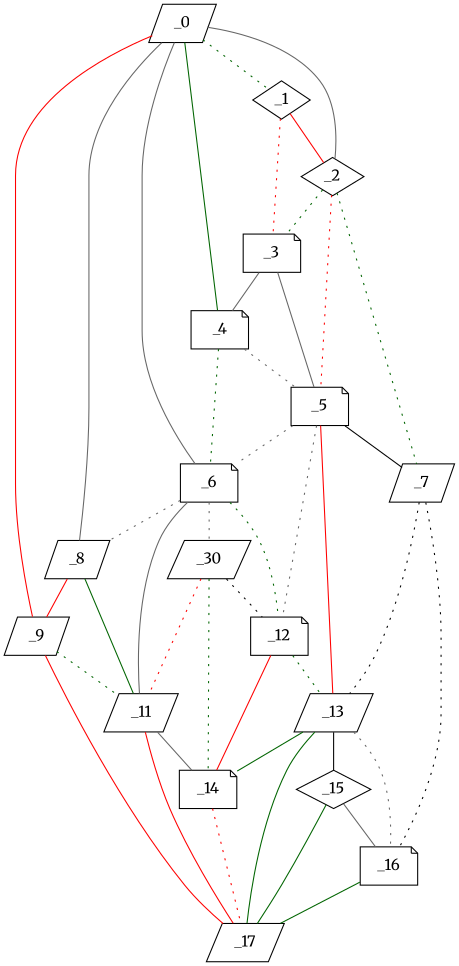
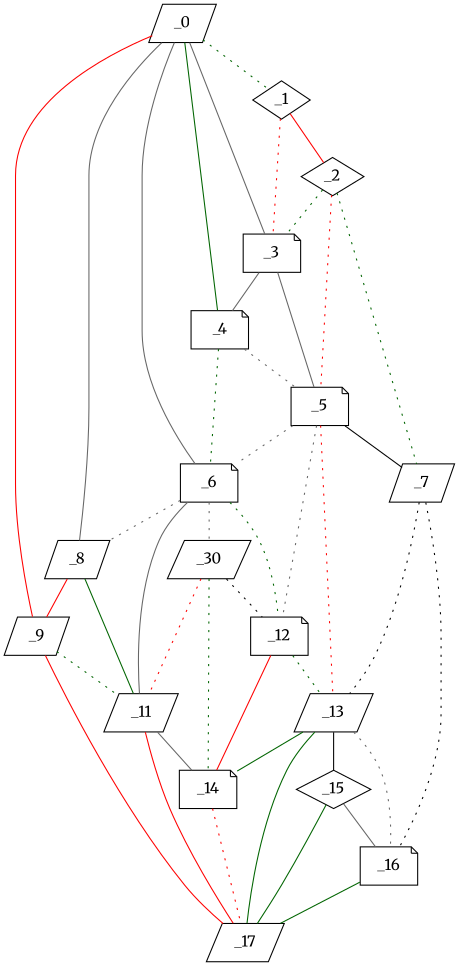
  graph {
    fontname=Merriweather
    node [fontname=Merriweather shape=parallelogram x=31 y=70]
    edge [color=darkgreen fontname=Merriweather style=dotted valence=2]
    _1 [shape=diamond]
    _0 [y=18]
    _3 [shape=note x=47 y=67]
    _4 [shape=note x=54 y=62]
    _6 [shape=note x=73 y=46]
    _8 [x=79 y=23]
    _9 [x=93 y=18]
    _2 [shape=diamond x=46 y=90]
    _5 [shape=note x=60 y=69]
    _12 [shape=note x=97 y=52]
    n11 [label=_30 x=95 y=44]
    _11 [x=97 y=34]
    _17 [x=126 y=66]
    _7 [x=75 y=114]
    _13 [x=109]
    _14 [shape=note x=111 y=59]
    _16 [shape=note x=123 y=86]
    _15 [shape=diamond x=123 y=76]
    _1 -- _3 [color=red valence=1]
    _1 -- _2 [color=red style=solid valence=1]
    _0 -- _1 [valence=1]
-   _0 -- _2 [color=gray40 style=solid]
+   _0 -- _3 [color=gray40 style=solid]
    _0 -- _4 [style=solid valence=1]
    _0 -- _6 [color=gray40 style=solid]
    _0 -- _8 [color=gray40 style=solid]
    _0 -- _9 [color=red style=solid valence=1]
    _3 -- _4 [color=gray40 style=solid]
    _3 -- _5 [color=gray40 style=solid]
    _4 -- _6 [valence=1]
    _4 -- _5 [color=gray40]
    _6 -- _8 [color=gray40]
    _6 -- _12
    _6 -- n11 [color=gray40]
    _6 -- _11 [color=gray40 style=solid]
    _8 -- _9 [color=red style=solid]
    _8 -- _11 [style=solid]
    _9 -- _11 [valence=1]
    _9 -- _17 [color=red style=solid valence=1]
    _2 -- _3
    _2 -- _5 [color=red]
    _2 -- _7 [valence=1]
    _5 -- _6 [color=gray40]
    _5 -- _12 [color=gray40]
    _5 -- _7 [color=black style=solid valence=1]
-   _5 -- _13 [color=red style=solid]
+   _5 -- _13 [color=red]
    _12 -- _13 [valence=1]
    _12 -- _14 [color=red style=solid]
    n11 -- _12 [color=black]
    n11 -- _11 [color=red]
    n11 -- _14
    _11 -- _17 [color=red style=solid valence=1]
    _11 -- _14 [color=gray40 style=solid]
    _7 -- _13 [color=black valence=1]
    _7 -- _16 [color=black valence=1]
    _13 -- _17 [style=solid]
    _13 -- _14 [style=solid valence=1]
    _13 -- _16 [color=gray40]
    _13 -- _15 [color=black style=solid]
    _14 -- _17 [color=red]
    _16 -- _17 [style=solid valence=1]
    _15 -- _17 [style=solid]
    _15 -- _16 [color=gray40 style=solid valence=1]
  }
